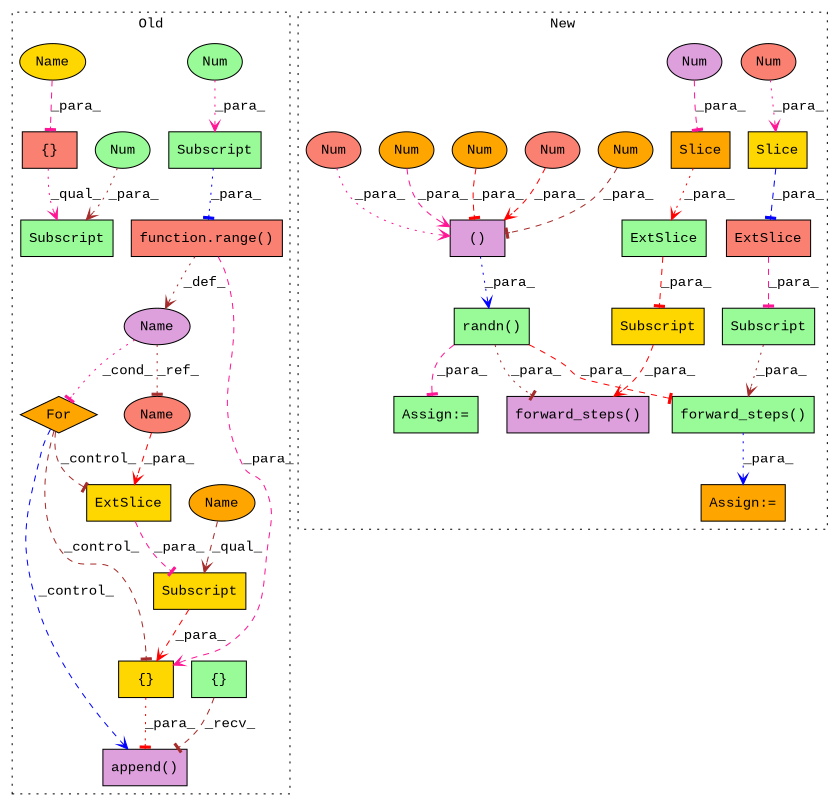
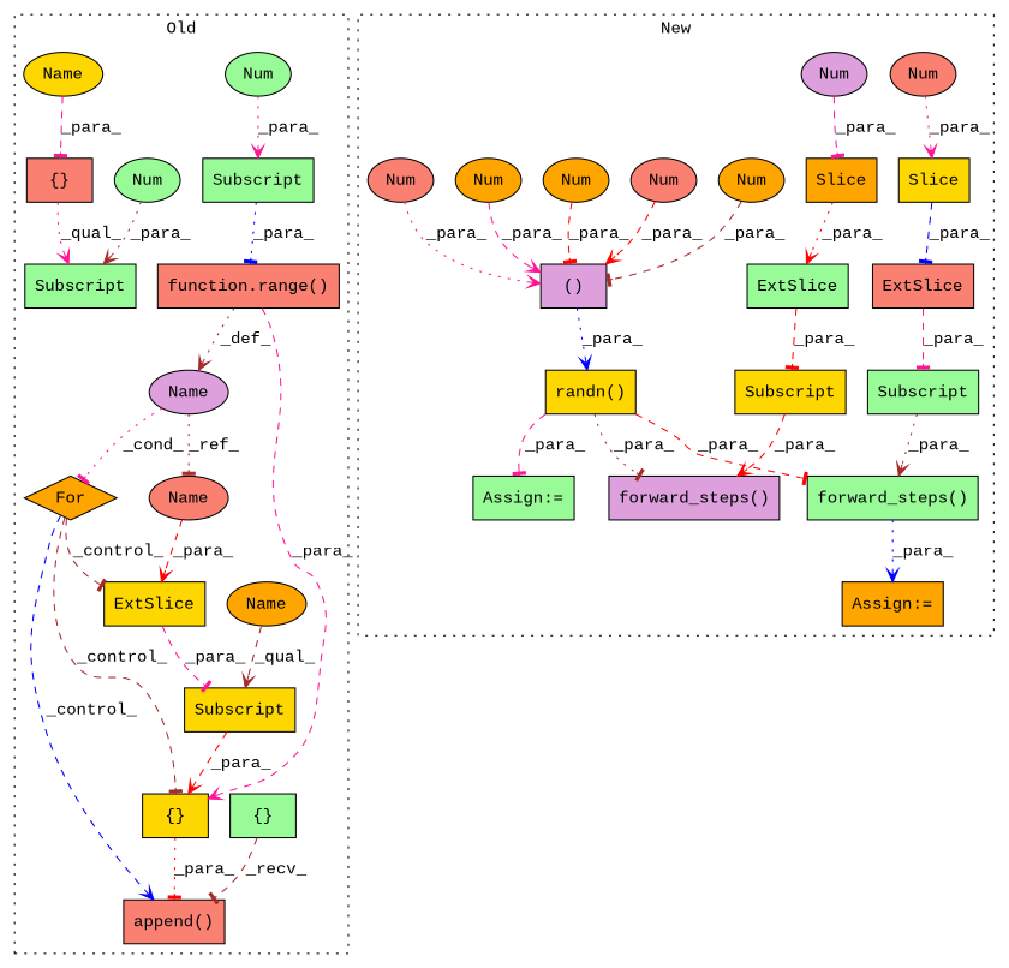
  digraph {
    fontname="Liberation Mono"
    node [a=76 fillcolor=palegreen fontname="Liberation Mono" l=1 s=20046 shape=box style=filled]
    edge [arrowhead=vee color=deeppink fontname="Liberation Mono" style=dashed]
    n1 [a=75 fillcolor=salmon l="6,1" label="function.range()" s="19976,20003"]
    n2 [a=63 fillcolor=gold l="21,0" label=Subscript s="20046,0"]
    n3 [a=107 fillcolor=orange l="4,10" label=For s="19967,20004" shape=diamond]
    n4 [a=85 fillcolor=gold l=12 label=ExtSlice]
    n5 [a=87 fillcolor=plum label=Name s=19971 shape=ellipse]
    n6 [a=63 l="21,0" label=Subscript s="19982,0"]
-   n7 [a=75 fillcolor=plum l="15,1" label="append()" s="20014,20069"]
+   n7 [a=75 fillcolor=salmon l="15,1" label="append()" s="20014,20069"]
    n8 [a=59 l="2,1" label="{}" s="19960,19960"]
    n9 [label=Num s=20001 shape=ellipse]
    n10 [a=59 fillcolor=gold l="1,0" label="{}" s="20045,20067"]
    n11 [a=59 fillcolor=salmon l="1,0" label="{}" s="19926,19939"]
    n12 [a=63 l="24,0" label=Subscript s="19920,0"]
    n13 [label=Num s=19942 shape=ellipse]
    n14 [a=87 fillcolor=salmon label=Name s=20065 shape=ellipse]
    n15 [a=87 fillcolor=gold l=12 label=Name s=19927 shape=ellipse]
    n16 [a=87 fillcolor=orange l=12 label=Name shape=ellipse]
    n17 [a=75 l="22,15" label="forward_steps()" s="13707,13746"]
    n18 [a=63 l="17,0" label=Subscript s="13729,0"]
    n19 [a=68 fillcolor=orange l=3 label="Assign:=" s=13704]
    n20 [a=54 fillcolor=plum l=12 label="()" s=13296]
    n21 [fillcolor=orange label=Num s=13295 shape=ellipse]
    n22 [fillcolor=orange label=Num s=13307 shape=ellipse]
    n23 [fillcolor=salmon label=Num s=13301 shape=ellipse]
    n24 [fillcolor=orange label=Num s=13304 shape=ellipse]
    n25 [fillcolor=salmon label=Num s=13298 shape=ellipse]
-   n26 [a=75 l="12,1" label="randn()" s="13282,13309"]
+   n26 [a=75 fillcolor=gold l="12,1" label="randn()" s="13282,13309"]
    n27 [a=85 fillcolor=salmon l=6 label=ExtSlice s=13729]
    n28 [a=80 fillcolor=gold l=2 label=Slice s=13742]
    n29 [fillcolor=salmon l=2 label=Num s=13742 shape=ellipse]
    n30 [a=75 fillcolor=plum l="22,16" label="forward_steps()" s="13580,13619"]
    n31 [a=63 fillcolor=gold l="17,0" label=Subscript s="13602,0"]
    n32 [a=85 l=6 label=ExtSlice s=13602]
    n33 [a=80 fillcolor=orange label=Slice s=13615]
    n34 [fillcolor=plum l=2 label=Num s=13616 shape=ellipse]
    n35 [a=68 l=3 label="Assign:=" s=13454]
    subgraph cluster_1 {
      label=Old
      style=dotted
      n1
      n2
      n3
      n4
      n5
      n6
      n7
      n8
      n9
      n10
      n11
      n12
      n13
      n14
      n15
      n16
    }
    subgraph cluster_2 {
      label=New
      style=dotted
      n17
      n18
      n19
      n20
      n21
      n22
      n23
      n24
      n25
      n26
      n27
      n28
      n29
      n30
      n31
      n32
      n33
      n34
      n35
    }
    n1 -> n5 [color=brown label=_def_ style=dotted]
    n1 -> n10 [label=_para_]
    n2 -> n10 [color=red label=_para_]
    n3 -> n4 [arrowhead=tee color=brown label=_control_]
    n3 -> n7 [color=blue label=_control_]
    n3 -> n10 [arrowhead=tee color=brown label=_control_]
    n4 -> n2 [arrowhead=tee label=_para_]
    n5 -> n3 [arrowhead=tee label=_cond_ style=dotted]
    n5 -> n14 [arrowhead=tee color=brown label=_ref_ style=dotted]
    n6 -> n1 [arrowhead=tee color=blue label=_para_ style=dotted]
    n8 -> n7 [arrowhead=tee color=brown label=_recv_]
    n9 -> n6 [label=_para_ style=dotted]
    n10 -> n7 [arrowhead=tee color=red label=_para_ style=dotted]
    n11 -> n12 [label=_qual_ style=dotted]
    n13 -> n12 [color=brown label=_para_ style=dotted]
    n14 -> n4 [color=red label=_para_]
    n15 -> n11 [arrowhead=tee label=_para_]
    n16 -> n2 [color=brown label=_qual_]
    n17 -> n19 [color=blue label=_para_ style=dotted]
    n18 -> n17 [color=brown label=_para_ style=dotted]
    n20 -> n26 [color=blue label=_para_ style=dotted]
    n21 -> n20 [arrowhead=tee color=red label=_para_]
    n22 -> n20 [label=_para_]
    n23 -> n20 [label=_para_ style=dotted]
    n24 -> n20 [arrowhead=tee color=brown label=_para_]
    n25 -> n20 [color=red label=_para_]
    n26 -> n17 [arrowhead=tee color=red label=_para_]
    n26 -> n30 [arrowhead=tee color=brown label=_para_ style=dotted]
    n26 -> n35 [arrowhead=tee label=_para_]
    n27 -> n18 [arrowhead=tee label=_para_]
    n28 -> n27 [arrowhead=tee color=blue label=_para_]
    n29 -> n28 [label=_para_ style=dotted]
    n31 -> n30 [color=red label=_para_]
    n32 -> n31 [arrowhead=tee color=red label=_para_]
    n33 -> n32 [color=red label=_para_ style=dotted]
    n34 -> n33 [arrowhead=tee label=_para_]
  }
